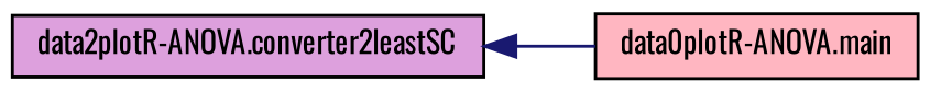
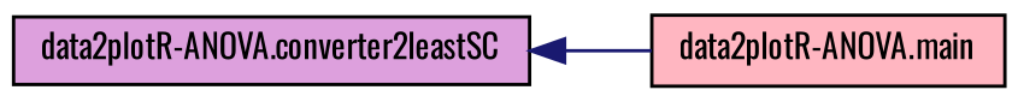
  digraph {
    rankdir=LR
    fontname=Oswald
    node [color=black fontname=Oswald fontsize=10 shape=record style=filled]
    n1 [fillcolor=plum fontcolor=black height=0.2 label="data2plotR-ANOVA.converter2leastSC" width=0.4]
-   n2 [fillcolor=lightpink height=0.2 label="data0plotR-ANOVA.main" width=0.4]
+   n2 [fillcolor=lightpink height=0.2 label="data2plotR-ANOVA.main" width=0.4]
    n1 -> n2 [color=midnightblue dir=back fontname=Oswald fontsize=10 labelfontname=Helvetica labelfontsize=10 style=solid]
  }
